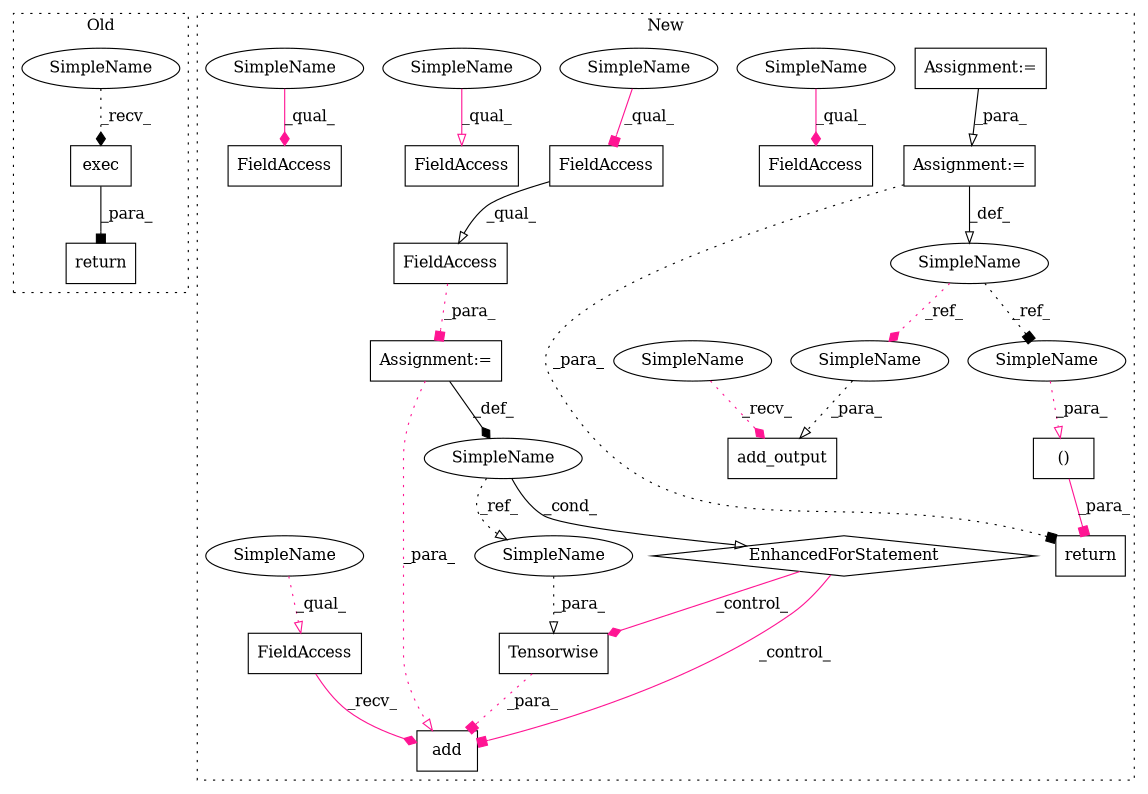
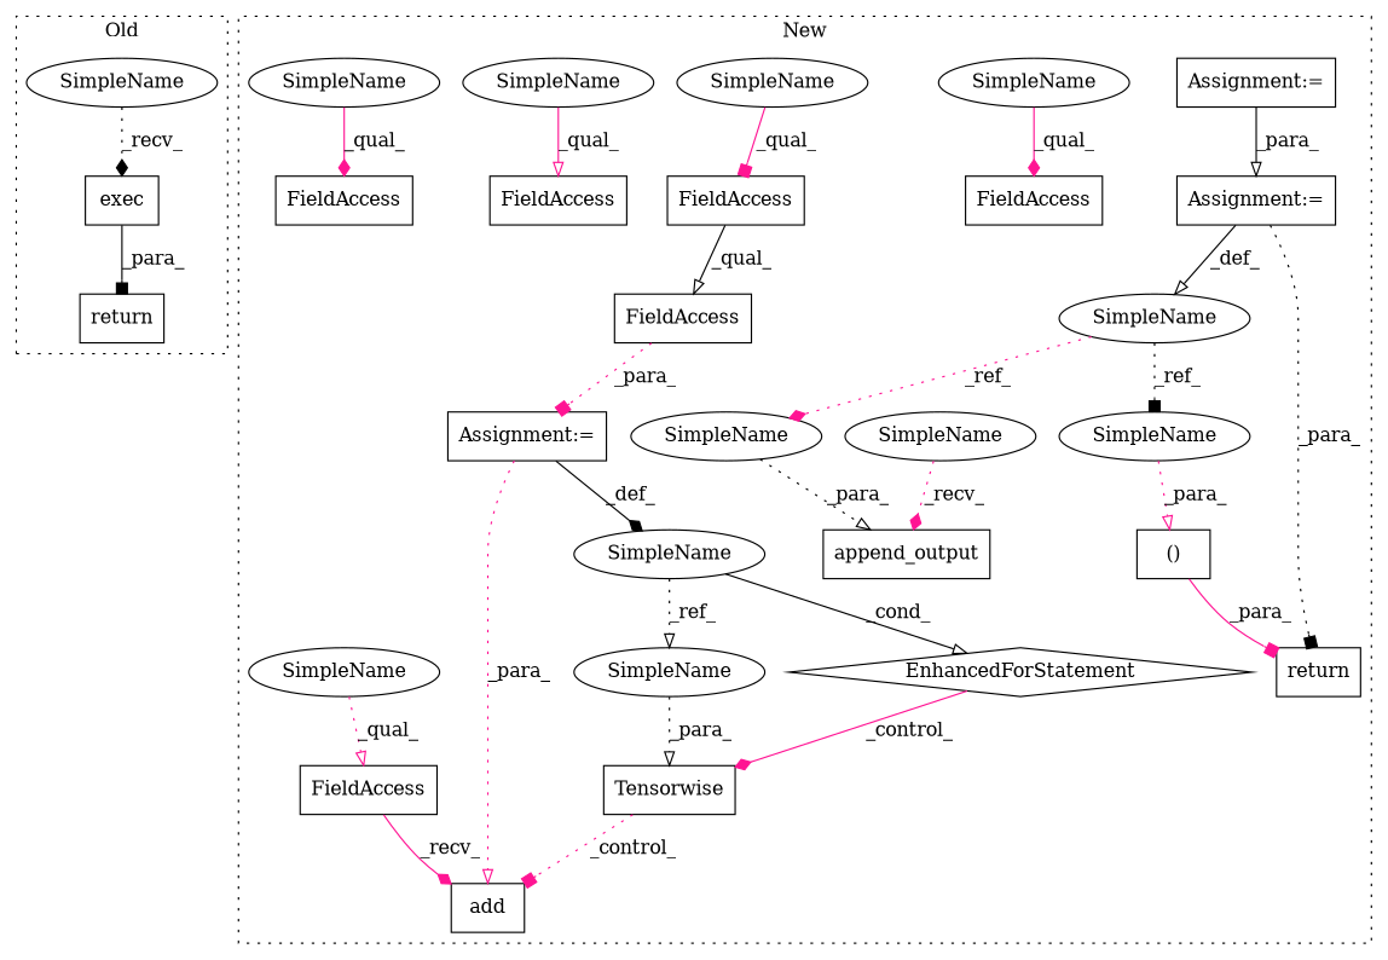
  digraph {
    node [a=42 l=1 s=919 shape=box]
    edge [arrowhead=onormal color=deeppink style=solid]
    n1 [a=41 l=7 label=return s=482]
    n2 [a=32 l=6 label=exec s=494]
    n3 [l=4 label=SimpleName s=489 shape=ellipse]
    n4 [a=32 l="11,1" label=Tensorwise s="997,1012"]
    n5 [a=32 l="4,1" label=add s="993,1013"]
    n6 [a=70 l="53,2" label=EnhancedForStatement s="855,931" shape=diamond]
    n7 [l=4 label=SimpleName s=912 shape=ellipse]
    n8 [a=22 l=15 label=FieldAccess s=977]
    n9 [a=7 l="53,2" label="Assignment:=" s="855,931"]
    n10 [a=22 l=12 label=FieldAccess]
    n11 [a=22 l=7 label=FieldAccess]
-   n12 [a=32 l="14,1" label=add_output s="1069,1088"]
+   n12 [a=32 l="14,1" label=append_output s="1069,1088"]
    n13 [a=22 l=9 label=FieldAccess s=581]
    n14 [a=22 l=7 label=FieldAccess s=608]
    n15 [a=22 l=12 label=FieldAccess s=676]
    n16 [label=SimpleName s=813 shape=ellipse]
    n17 [a=106 l=25 label="()" s=1107]
    n18 [a=7 l=12 label="Assignment:=" s=634]
    n19 [a=7 label="Assignment:=" s=602]
    n20 [a=41 l=12 label=return s=1095]
    n21 [label=SimpleName s=1087 shape=ellipse]
    n22 [label=SimpleName s=1131 shape=ellipse]
    n23 [label=SimpleName s=608 shape=ellipse]
    n24 [label=SimpleName shape=ellipse]
    n25 [label=SimpleName s=676 shape=ellipse]
    n26 [l=4 label=SimpleName s=1008 shape=ellipse]
    n27 [l=4 label=SimpleName s=977 shape=ellipse]
    n28 [l=4 label=SimpleName s=1064 shape=ellipse]
    n29 [l=4 label=SimpleName s=581 shape=ellipse]
    subgraph cluster_1 {
      label=Old
      style=dotted
      n1
      n2
      n3
    }
    subgraph cluster_2 {
      label=New
      style=dotted
      n4
      n5
      n6
      n7
      n8
      n9
      n10
      n11
      n12
      n13
      n14
      n15
      n16
      n17
      n18
      n19
      n20
      n21
      n22
      n23
      n24
      n25
      n26
      n27
      n28
      n29
    }
    n2 -> n1 [arrowhead=box color=black label=_para_]
    n3 -> n2 [arrowhead=diamond color=black label=_recv_ style=dotted]
-   n4 -> n5 [arrowhead=box label=_para_ style=dotted]
+   n4 -> n5 [arrowhead=box label=_control_ style=dotted]
    n6 -> n4 [arrowhead=diamond label=_control_]
-   n6 -> n5 [arrowhead=box label=_control_]
    n7 -> n6 [color=black label=_cond_]
    n7 -> n26 [color=black label=_ref_ style=dotted]
    n8 -> n5 [arrowhead=diamond label=_recv_]
    n9 -> n5 [label=_para_ style=dotted]
    n9 -> n7 [arrowhead=diamond color=black label=_def_]
    n10 -> n9 [arrowhead=box label=_para_ style=dotted]
    n11 -> n10 [color=black label=_qual_]
    n16 -> n21 [arrowhead=diamond label=_ref_ style=dotted]
    n16 -> n22 [arrowhead=box color=black label=_ref_ style=dotted]
    n17 -> n20 [arrowhead=box label=_para_]
    n18 -> n16 [color=black label=_def_]
    n18 -> n20 [arrowhead=box color=black label=_para_ style=dotted]
    n19 -> n18 [color=black label=_para_]
    n21 -> n12 [color=black label=_para_ style=dotted]
    n22 -> n17 [label=_para_ style=dotted]
    n23 -> n14 [arrowhead=diamond label=_qual_]
    n24 -> n11 [arrowhead=box label=_qual_]
    n25 -> n15 [label=_qual_]
    n26 -> n4 [color=black label=_para_ style=dotted]
    n27 -> n8 [label=_qual_ style=dotted]
    n28 -> n12 [arrowhead=diamond label=_recv_ style=dotted]
    n29 -> n13 [arrowhead=diamond label=_qual_]
  }
